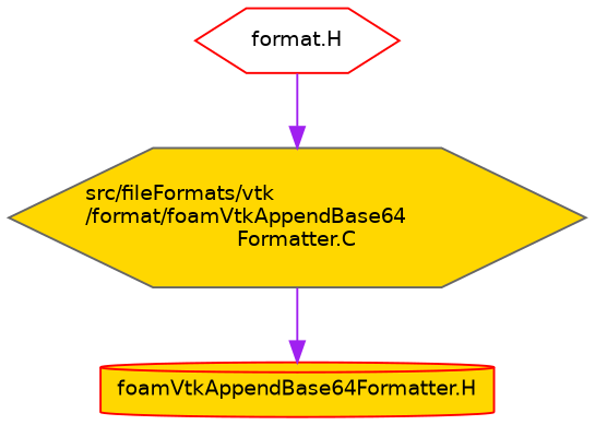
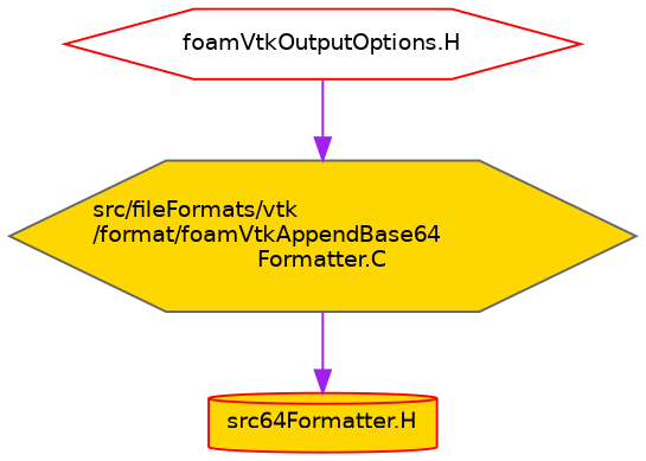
  digraph {
    node [color=red fillcolor=gold fontname=Helvetica fontsize=10 shape=hexagon style=filled]
    edge [color=purple fontname=Helvetica fontsize=10 labelfontname=Helvetica labelfontsize=10 style=solid]
    n1 [color=gray40 fontcolor=black height=0.2 label="src/fileFormats/vtk\l/format/foamVtkAppendBase64\lFormatter.C" width=0.4]
-   n2 [height=0.2 label="foamVtkAppendBase64Formatter.H" shape=cylinder width=0.4]
-   n3 [fillcolor=white height=0.2 label="format.H" width=0.4]
+   n2 [height=0.2 label="src64Formatter.H" shape=cylinder width=0.4]
+   n3 [fillcolor=white height=0.2 label="foamVtkOutputOptions.H" width=0.4]
    n1 -> n2
    n3 -> n1
  }
